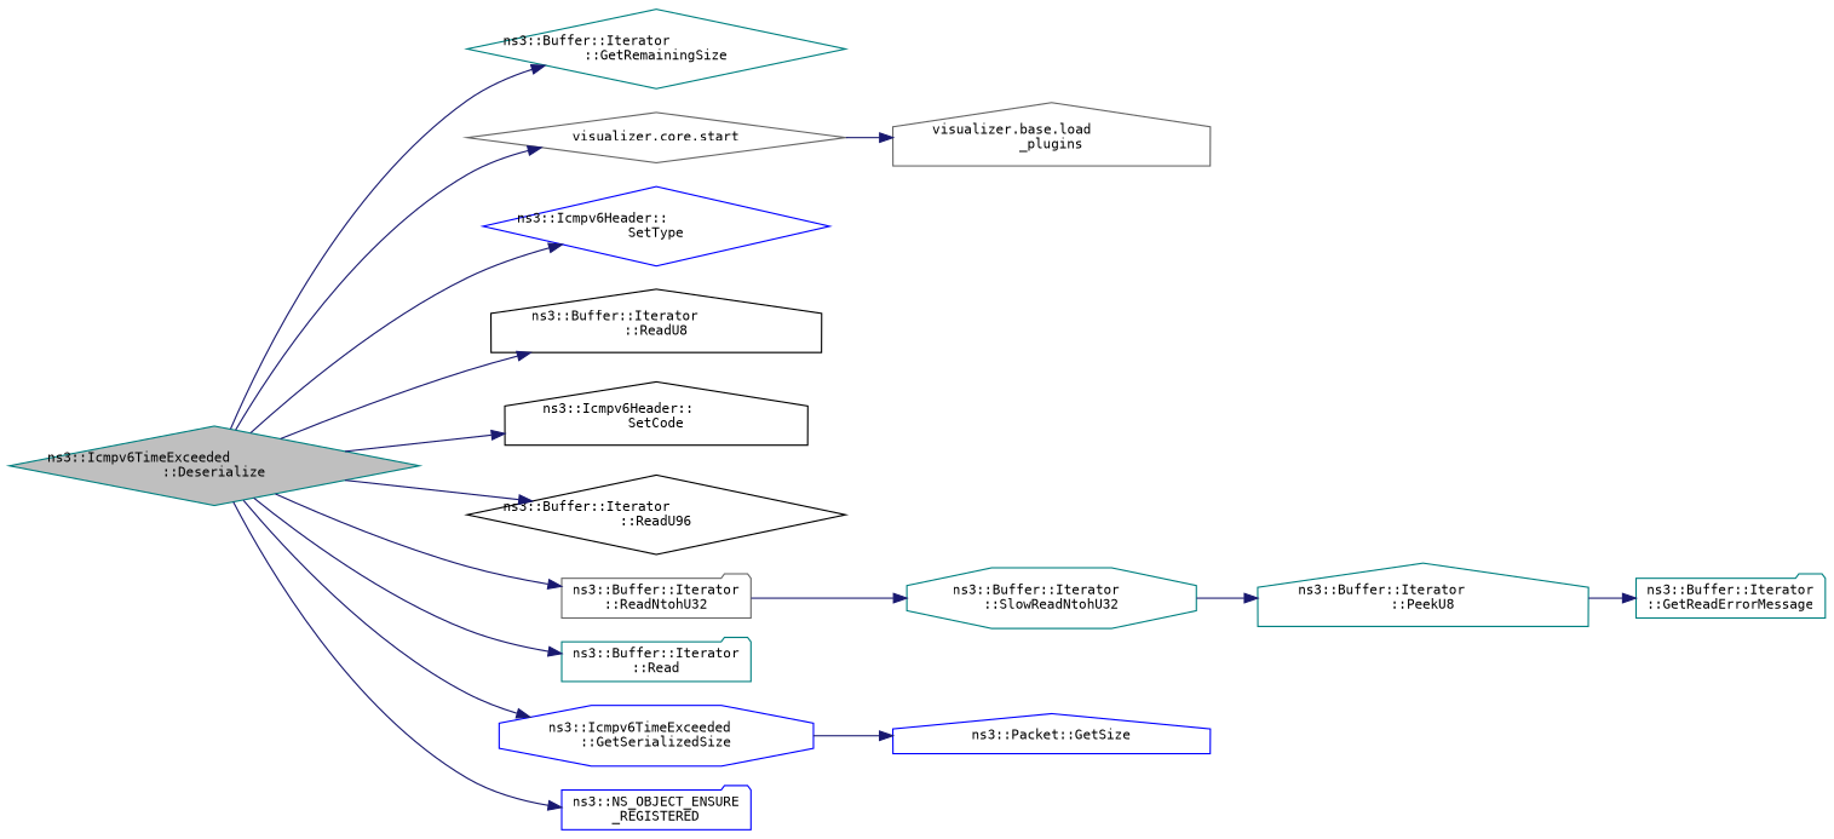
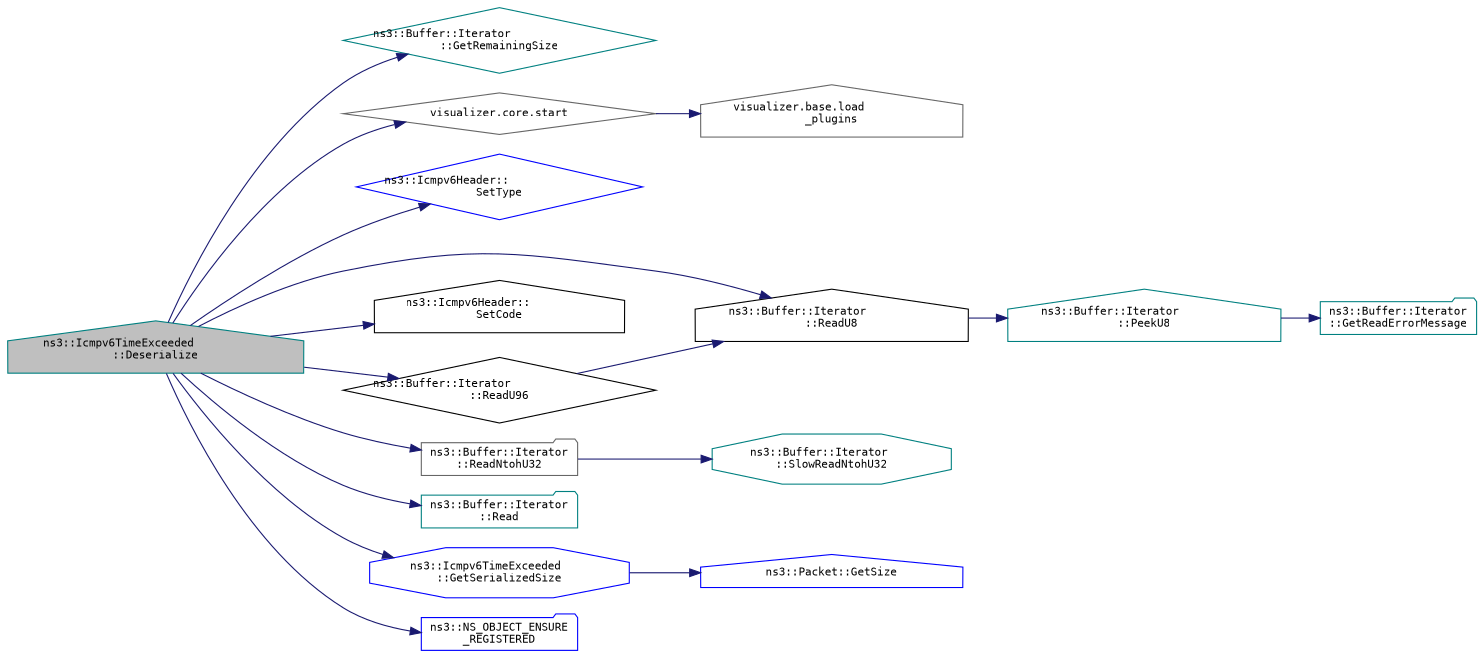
  digraph {
    fontname="DejaVu Sans Mono"
    rankdir=LR
    node [color=teal fillcolor=white fontname="DejaVu Sans Mono" fontsize=10 shape=house style=filled]
    edge [color=midnightblue fontname="DejaVu Sans Mono" fontsize=10 labelfontname=Helvetica labelfontsize=10 style=solid]
-   n1 [fillcolor=grey75 fontcolor=black height=0.2 label="ns3::Icmpv6TimeExceeded\l::Deserialize" shape=diamond width=0.4]
+   n1 [fillcolor=grey75 fontcolor=black height=0.2 label="ns3::Icmpv6TimeExceeded\l::Deserialize" width=0.4]
    n2 [height=0.2 label="ns3::Buffer::Iterator\l::GetRemainingSize" shape=diamond width=0.4]
    n3 [color=gray40 height=0.2 label="visualizer.core.start" shape=diamond width=0.4]
    n4 [color=blue height=0.2 label="ns3::Icmpv6Header::\lSetType" shape=diamond width=0.4]
    n5 [color=black height=0.2 label="ns3::Buffer::Iterator\l::ReadU8" width=0.4]
    n6 [color=black height=0.2 label="ns3::Icmpv6Header::\lSetCode" width=0.4]
    n7 [color=black height=0.2 label="ns3::Buffer::Iterator\l::ReadU96" shape=diamond width=0.4]
    n8 [color=gray40 height=0.2 label="ns3::Buffer::Iterator\l::ReadNtohU32" shape=folder width=0.4]
    n9 [height=0.2 label="ns3::Buffer::Iterator\l::Read" shape=folder width=0.4]
    n10 [color=blue height=0.2 label="ns3::Icmpv6TimeExceeded\l::GetSerializedSize" shape=octagon width=0.4]
    n11 [color=blue height=0.2 label="ns3::NS_OBJECT_ENSURE\l_REGISTERED" shape=folder width=0.4]
    n12 [color=gray40 height=0.2 label="visualizer.base.load\l_plugins" width=0.4]
    n13 [height=0.2 label="ns3::Buffer::Iterator\l::PeekU8" width=0.4]
    n14 [height=0.2 label="ns3::Buffer::Iterator\l::SlowReadNtohU32" shape=octagon width=0.4]
    n15 [color=blue height=0.2 label="ns3::Packet::GetSize" width=0.4]
    n16 [height=0.2 label="ns3::Buffer::Iterator\l::GetReadErrorMessage" shape=folder width=0.4]
    n1 -> n2
    n1 -> n3
    n1 -> n4
    n1 -> n5
    n1 -> n6
    n1 -> n7
    n1 -> n8
    n1 -> n9
    n1 -> n10
    n1 -> n11
    n3 -> n12
-   n14 -> n13
+   n5 -> n13
+   n7 -> n5
    n8 -> n14
    n10 -> n15
    n13 -> n16
  }
